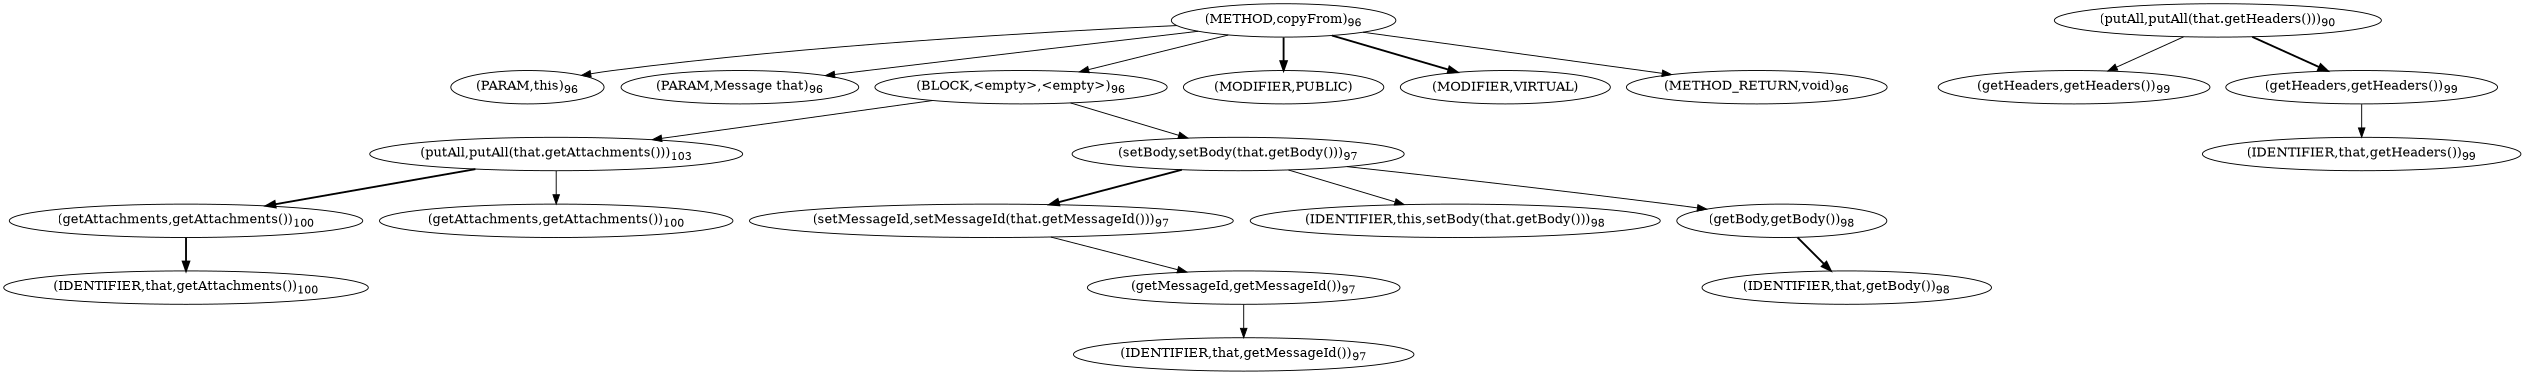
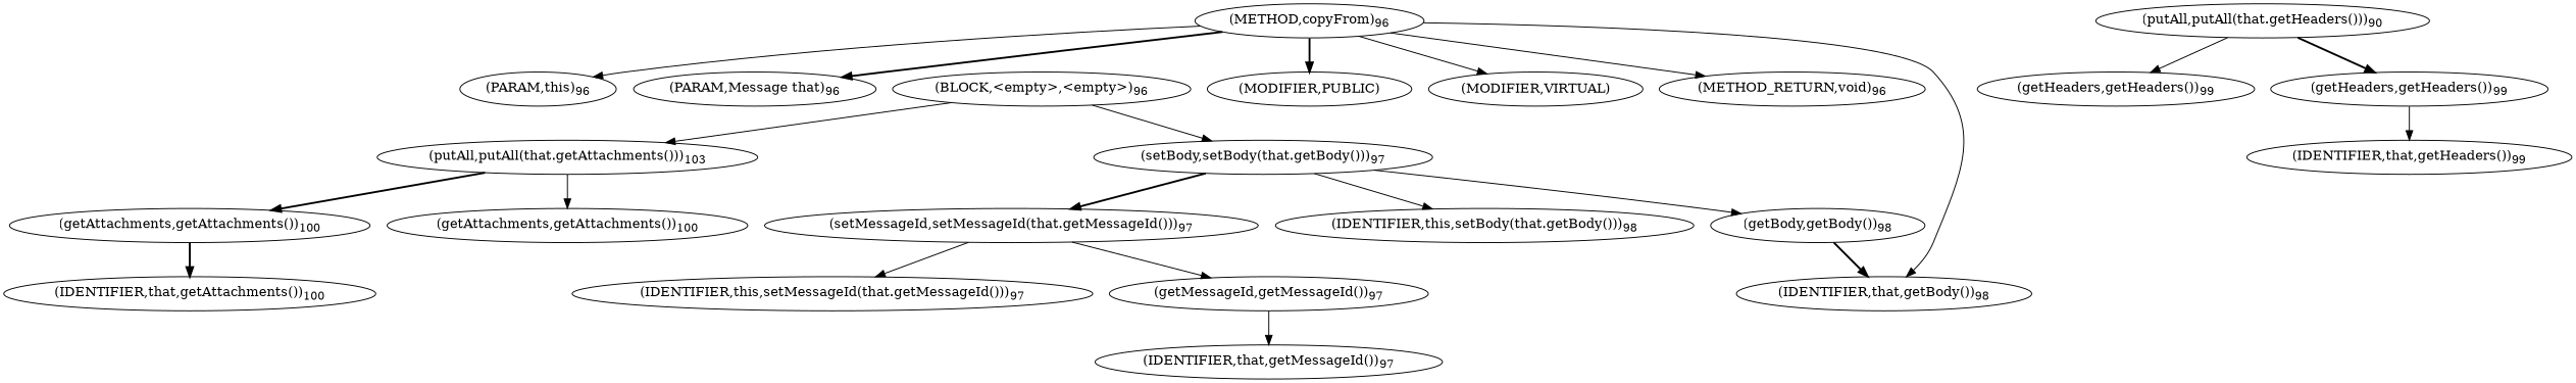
  digraph {
    edge [style=solid]
    n1 [label=<(METHOD,copyFrom)<SUB>96</SUB>>]
    n2 [label=<(PARAM,this)<SUB>96</SUB>>]
    n3 [label=<(PARAM,Message that)<SUB>96</SUB>>]
    n4 [label=<(BLOCK,&lt;empty&gt;,&lt;empty&gt;)<SUB>96</SUB>>]
    n5 [label=<(MODIFIER,PUBLIC)>]
    n6 [label=<(MODIFIER,VIRTUAL)>]
    n7 [label=<(METHOD_RETURN,void)<SUB>96</SUB>>]
    n8 [label=<(setBody,setBody(that.getBody()))<SUB>97</SUB>>]
    n9 [label=<(putAll,putAll(that.getAttachments()))<SUB>103</SUB>>]
    n10 [label=<(setMessageId,setMessageId(that.getMessageId()))<SUB>97</SUB>>]
+   n11 [label=<(IDENTIFIER,this,setMessageId(that.getMessageId()))<SUB>97</SUB>>]
    n12 [label=<(getMessageId,getMessageId())<SUB>97</SUB>>]
    n13 [label=<(IDENTIFIER,this,setBody(that.getBody()))<SUB>98</SUB>>]
    n14 [label=<(getBody,getBody())<SUB>98</SUB>>]
    n15 [label=<(putAll,putAll(that.getHeaders()))<SUB>90</SUB>>]
    n16 [label=<(getHeaders,getHeaders())<SUB>99</SUB>>]
    n17 [label=<(getHeaders,getHeaders())<SUB>99</SUB>>]
    n18 [label=<(getAttachments,getAttachments())<SUB>100</SUB>>]
    n19 [label=<(getAttachments,getAttachments())<SUB>100</SUB>>]
    n20 [label=<(IDENTIFIER,that,getMessageId())<SUB>97</SUB>>]
    n21 [label=<(IDENTIFIER,that,getBody())<SUB>98</SUB>>]
    n22 [label=<(IDENTIFIER,that,getHeaders())<SUB>99</SUB>>]
    n23 [label=<(IDENTIFIER,that,getAttachments())<SUB>100</SUB>>]
    n1 -> n2
-   n1 -> n3
-   n1 -> n4
+   n1 -> n3 [style=bold]
+   n1 -> n21
    n1 -> n5 [style=bold]
-   n1 -> n6 [style=bold]
+   n1 -> n6
    n1 -> n7
    n4 -> n8
    n4 -> n9
    n8 -> n10 [style=bold]
    n8 -> n13
    n8 -> n14
    n9 -> n18
    n9 -> n19 [style=bold]
+   n10 -> n11
    n10 -> n12
    n12 -> n20
    n14 -> n21 [style=bold]
    n15 -> n16
    n15 -> n17 [style=bold]
    n17 -> n22
    n19 -> n23 [style=bold]
  }
